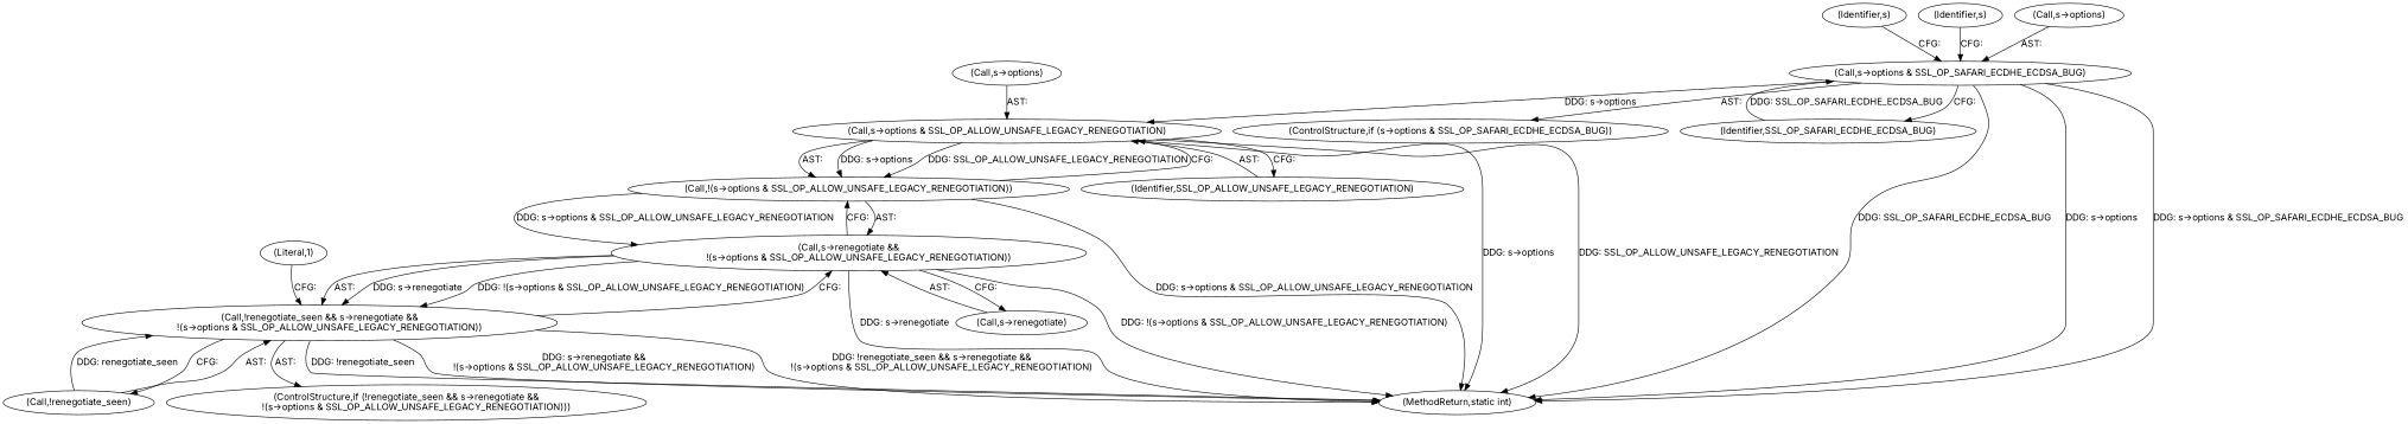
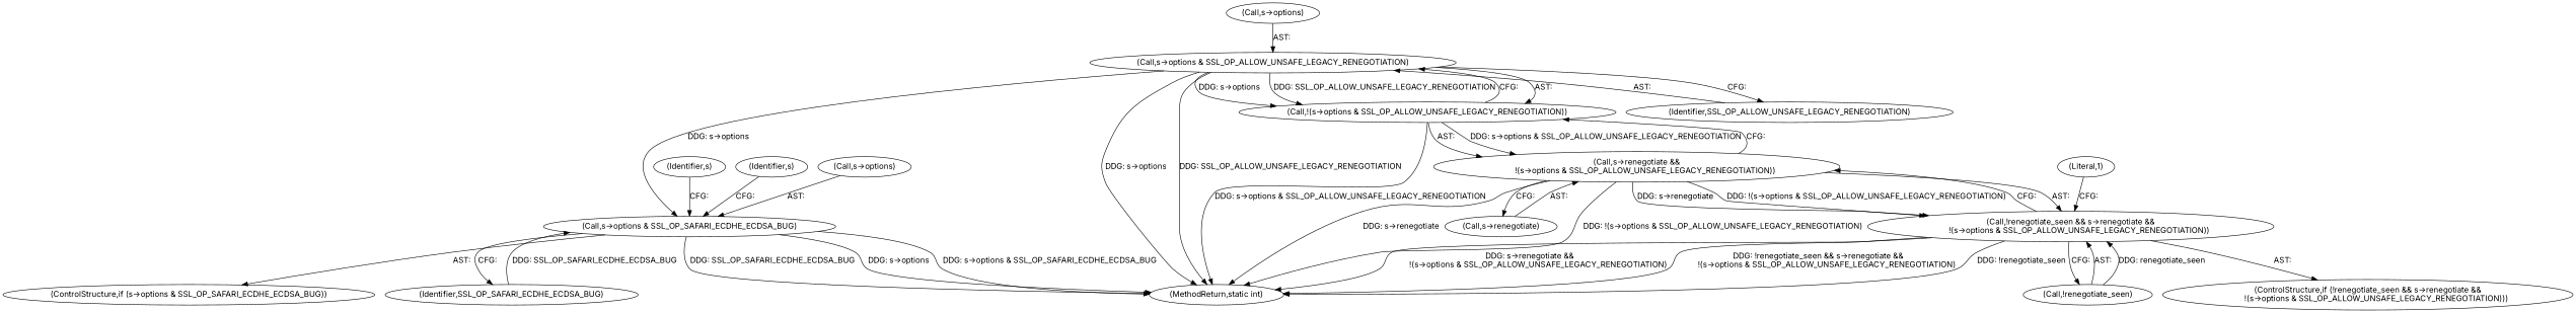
  digraph {
    fontname=Inter
    node [fontname=Inter]
    edge [fontname=Inter]
    n1 [label="(Call,s->options & SSL_OP_SAFARI_ECDHE_ECDSA_BUG)"]
    n2 [label="(Call,s->options & SSL_OP_ALLOW_UNSAFE_LEGACY_RENEGOTIATION)"]
    n3 [label="(ControlStructure,if (s->options & SSL_OP_SAFARI_ECDHE_ECDSA_BUG))"]
    n4 [label="(Identifier,SSL_OP_SAFARI_ECDHE_ECDSA_BUG)"]
    n5 [label="(MethodReturn,static int)"]
    n6 [label="(Call,!(s->options & SSL_OP_ALLOW_UNSAFE_LEGACY_RENEGOTIATION))"]
    n7 [label="(Identifier,SSL_OP_ALLOW_UNSAFE_LEGACY_RENEGOTIATION)"]
    n8 [label="(Call,s->renegotiate &&\n        !(s->options & SSL_OP_ALLOW_UNSAFE_LEGACY_RENEGOTIATION))"]
    n9 [label="(Call,!renegotiate_seen && s->renegotiate &&\n        !(s->options & SSL_OP_ALLOW_UNSAFE_LEGACY_RENEGOTIATION))"]
    n10 [label="(Call,s->renegotiate)"]
    n11 [label="(Call,!renegotiate_seen)"]
    n12 [label="(ControlStructure,if (!renegotiate_seen && s->renegotiate &&\n        !(s->options & SSL_OP_ALLOW_UNSAFE_LEGACY_RENEGOTIATION)))"]
    n13 [label="(Identifier,s)"]
    n14 [label="(Identifier,s)"]
    n15 [label="(Literal,1)"]
    n16 [label="(Call,s->options)"]
    n17 [label="(Call,s->options)"]
-   n1 -> n2 [label="DDG: s->options"]
+   n2 -> n1 [label="DDG: s->options"]
    n1 -> n3 [label="AST: "]
    n1 -> n4 [label="CFG: "]
    n1 -> n5 [label="DDG: SSL_OP_SAFARI_ECDHE_ECDSA_BUG"]
    n1 -> n5 [label="DDG: s->options"]
    n1 -> n5 [label="DDG: s->options & SSL_OP_SAFARI_ECDHE_ECDSA_BUG"]
    n2 -> n5 [label="DDG: s->options"]
    n2 -> n5 [label="DDG: SSL_OP_ALLOW_UNSAFE_LEGACY_RENEGOTIATION"]
    n2 -> n6 [label="AST: "]
    n2 -> n6 [label="DDG: s->options"]
    n2 -> n6 [label="DDG: SSL_OP_ALLOW_UNSAFE_LEGACY_RENEGOTIATION"]
    n2 -> n7 [label="CFG: "]
    n4 -> n1 [label="DDG: SSL_OP_SAFARI_ECDHE_ECDSA_BUG"]
    n6 -> n2 [label="CFG: "]
    n6 -> n5 [label="DDG: s->options & SSL_OP_ALLOW_UNSAFE_LEGACY_RENEGOTIATION"]
    n6 -> n8 [label="AST: "]
    n6 -> n8 [label="DDG: s->options & SSL_OP_ALLOW_UNSAFE_LEGACY_RENEGOTIATION"]
    n7 -> n2 [label="AST: "]
    n8 -> n5 [label="DDG: s->renegotiate"]
    n8 -> n5 [label="DDG: !(s->options & SSL_OP_ALLOW_UNSAFE_LEGACY_RENEGOTIATION)"]
    n8 -> n6 [label="CFG: "]
    n8 -> n9 [label="AST: "]
    n8 -> n9 [label="DDG: s->renegotiate"]
    n8 -> n9 [label="DDG: !(s->options & SSL_OP_ALLOW_UNSAFE_LEGACY_RENEGOTIATION)"]
    n8 -> n10 [label="CFG: "]
    n9 -> n5 [label="DDG: s->renegotiate &&\n        !(s->options & SSL_OP_ALLOW_UNSAFE_LEGACY_RENEGOTIATION)"]
    n9 -> n5 [label="DDG: !renegotiate_seen && s->renegotiate &&\n        !(s->options & SSL_OP_ALLOW_UNSAFE_LEGACY_RENEGOTIATION)"]
    n9 -> n5 [label="DDG: !renegotiate_seen"]
    n9 -> n8 [label="CFG: "]
    n9 -> n11 [label="CFG: "]
    n9 -> n12 [label="AST: "]
    n10 -> n8 [label="AST: "]
    n11 -> n9 [label="AST: "]
    n11 -> n9 [label="DDG: renegotiate_seen"]
    n13 -> n1 [label="CFG: "]
    n14 -> n1 [label="CFG: "]
    n15 -> n9 [label="CFG: "]
    n16 -> n1 [label="AST: "]
    n17 -> n2 [label="AST: "]
  }
